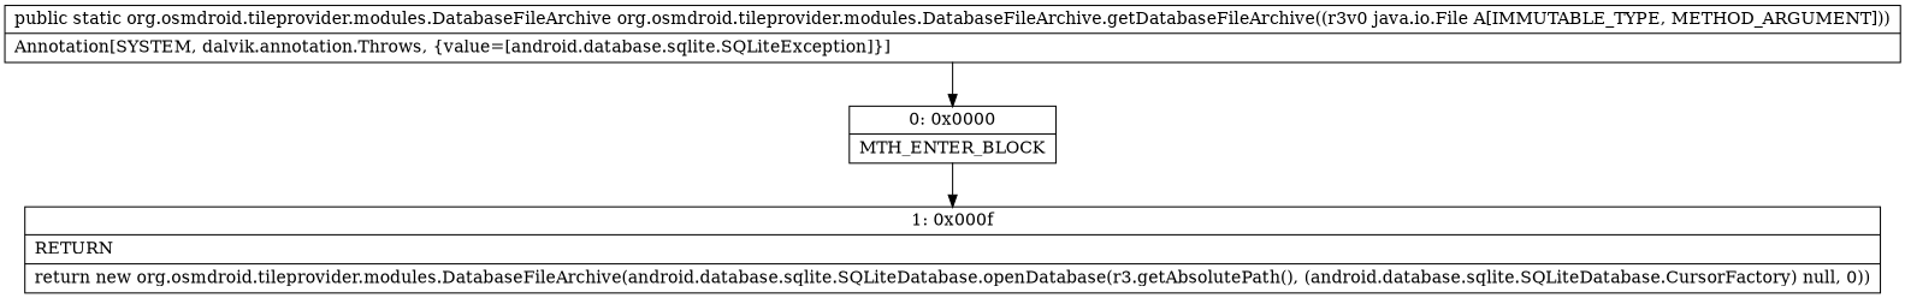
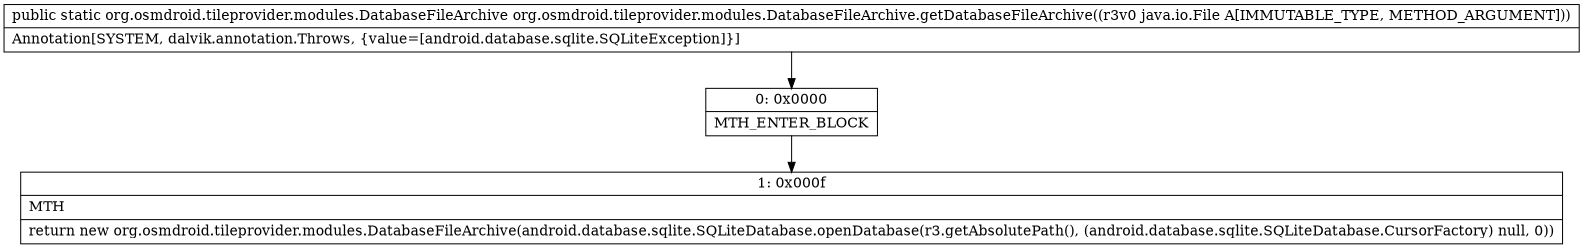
  digraph {
    node [shape=record]
    n1 [label="{0\:\ 0x0000|MTH_ENTER_BLOCK\l}"]
-   n2 [label="{1\:\ 0x000f|RETURN\l|return new org.osmdroid.tileprovider.modules.DatabaseFileArchive(android.database.sqlite.SQLiteDatabase.openDatabase(r3.getAbsolutePath(), (android.database.sqlite.SQLiteDatabase.CursorFactory) null, 0))\l}"]
+   n2 [label="{1\:\ 0x000f|MTH\l|return new org.osmdroid.tileprovider.modules.DatabaseFileArchive(android.database.sqlite.SQLiteDatabase.openDatabase(r3.getAbsolutePath(), (android.database.sqlite.SQLiteDatabase.CursorFactory) null, 0))\l}"]
    n3 [label="{public static org.osmdroid.tileprovider.modules.DatabaseFileArchive org.osmdroid.tileprovider.modules.DatabaseFileArchive.getDatabaseFileArchive((r3v0 java.io.File A[IMMUTABLE_TYPE, METHOD_ARGUMENT]))  | Annotation[SYSTEM, dalvik.annotation.Throws, \{value=[android.database.sqlite.SQLiteException]\}]\l}"]
    n1 -> n2
    n3 -> n1
  }
